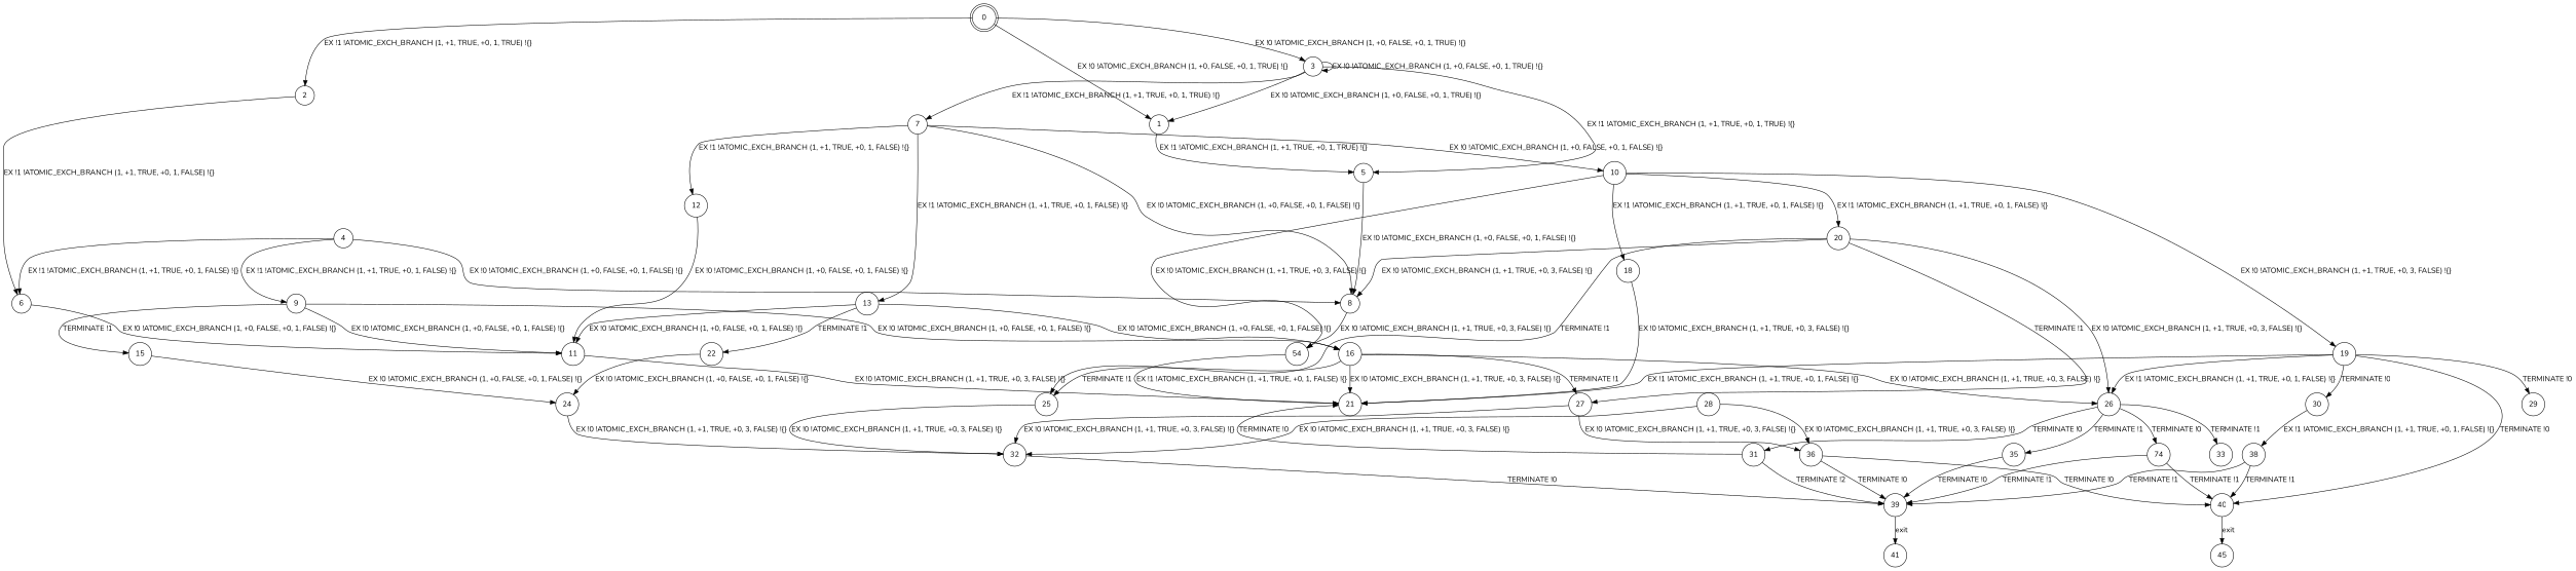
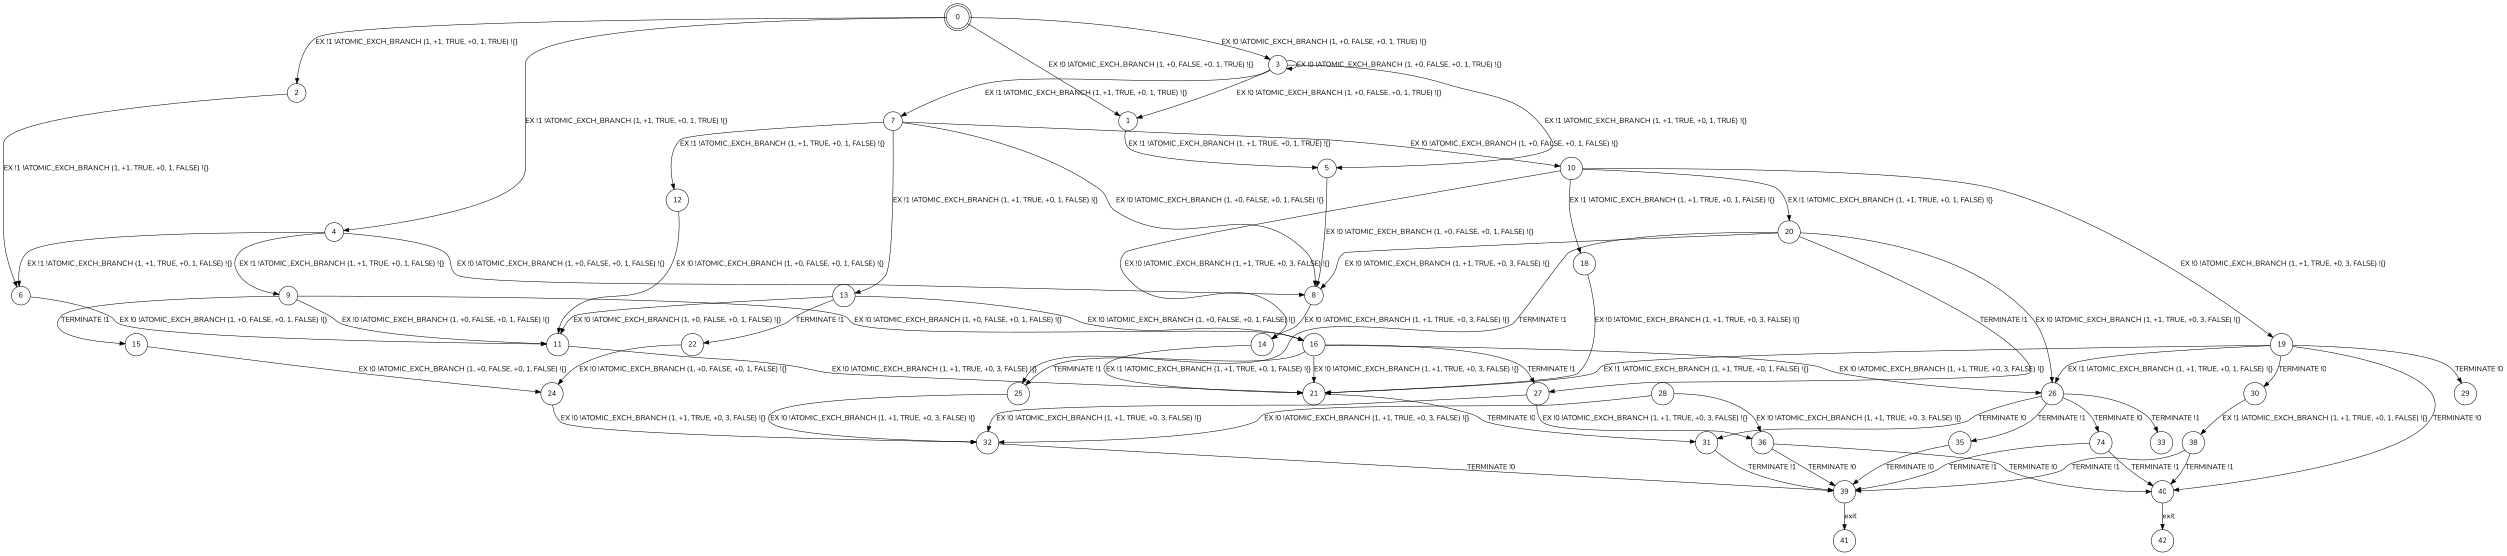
  digraph {
    fontname=Nunito
    node [fontname=Nunito shape=circle]
    edge [fontname=Nunito]
    0 [peripheries=2]
    1
    2
    3
    4
    5
    6
    7
    8
    9
    11
    10
    12
    13
-   14 [label=54]
+   14
    15
    16
    18
    19
    20
    21
    22
    24
    25
    26
    27
    29
    30
    40
    31
    32
    33
    n33 [label=74]
    35
    36
    28
    38
    39
    41
-   42 [label=45]
+   42
    0 -> 1 [label="EX !0 !ATOMIC_EXCH_BRANCH (1, +0, FALSE, +0, 1, TRUE) !{}"]
    0 -> 2 [label="EX !1 !ATOMIC_EXCH_BRANCH (1, +1, TRUE, +0, 1, TRUE) !{}"]
    0 -> 3 [label="EX !0 !ATOMIC_EXCH_BRANCH (1, +0, FALSE, +0, 1, TRUE) !{}"]
+   0 -> 4 [label="EX !1 !ATOMIC_EXCH_BRANCH (1, +1, TRUE, +0, 1, TRUE) !{}"]
    1 -> 5 [label="EX !1 !ATOMIC_EXCH_BRANCH (1, +1, TRUE, +0, 1, TRUE) !{}"]
    2 -> 6 [label="EX !1 !ATOMIC_EXCH_BRANCH (1, +1, TRUE, +0, 1, FALSE) !{}"]
    3 -> 1 [label="EX !0 !ATOMIC_EXCH_BRANCH (1, +0, FALSE, +0, 1, TRUE) !{}"]
    3 -> 3 [label="EX !0 !ATOMIC_EXCH_BRANCH (1, +0, FALSE, +0, 1, TRUE) !{}"]
    3 -> 5 [label="EX !1 !ATOMIC_EXCH_BRANCH (1, +1, TRUE, +0, 1, TRUE) !{}"]
    3 -> 7 [label="EX !1 !ATOMIC_EXCH_BRANCH (1, +1, TRUE, +0, 1, TRUE) !{}"]
    4 -> 6 [label="EX !1 !ATOMIC_EXCH_BRANCH (1, +1, TRUE, +0, 1, FALSE) !{}"]
    4 -> 8 [label="EX !0 !ATOMIC_EXCH_BRANCH (1, +0, FALSE, +0, 1, FALSE) !{}"]
    4 -> 9 [label="EX !1 !ATOMIC_EXCH_BRANCH (1, +1, TRUE, +0, 1, FALSE) !{}"]
    5 -> 8 [label="EX !0 !ATOMIC_EXCH_BRANCH (1, +0, FALSE, +0, 1, FALSE) !{}"]
    6 -> 11 [label="EX !0 !ATOMIC_EXCH_BRANCH (1, +0, FALSE, +0, 1, FALSE) !{}"]
    7 -> 8 [label="EX !0 !ATOMIC_EXCH_BRANCH (1, +0, FALSE, +0, 1, FALSE) !{}"]
    7 -> 10 [label="EX !0 !ATOMIC_EXCH_BRANCH (1, +0, FALSE, +0, 1, FALSE) !{}"]
    7 -> 12 [label="EX !1 !ATOMIC_EXCH_BRANCH (1, +1, TRUE, +0, 1, FALSE) !{}"]
    7 -> 13 [label="EX !1 !ATOMIC_EXCH_BRANCH (1, +1, TRUE, +0, 1, FALSE) !{}"]
    8 -> 14 [label="EX !0 !ATOMIC_EXCH_BRANCH (1, +1, TRUE, +0, 3, FALSE) !{}"]
    9 -> 11 [label="EX !0 !ATOMIC_EXCH_BRANCH (1, +0, FALSE, +0, 1, FALSE) !{}"]
    9 -> 15 [label="TERMINATE !1"]
    9 -> 16 [label="EX !0 !ATOMIC_EXCH_BRANCH (1, +0, FALSE, +0, 1, FALSE) !{}"]
    11 -> 21 [label="EX !0 !ATOMIC_EXCH_BRANCH (1, +1, TRUE, +0, 3, FALSE) !{}"]
    10 -> 14 [label="EX !0 !ATOMIC_EXCH_BRANCH (1, +1, TRUE, +0, 3, FALSE) !{}"]
    10 -> 18 [label="EX !1 !ATOMIC_EXCH_BRANCH (1, +1, TRUE, +0, 1, FALSE) !{}"]
    10 -> 19 [label="EX !0 !ATOMIC_EXCH_BRANCH (1, +1, TRUE, +0, 3, FALSE) !{}"]
    10 -> 20 [label="EX !1 !ATOMIC_EXCH_BRANCH (1, +1, TRUE, +0, 1, FALSE) !{}"]
    12 -> 11 [label="EX !0 !ATOMIC_EXCH_BRANCH (1, +0, FALSE, +0, 1, FALSE) !{}"]
    13 -> 11 [label="EX !0 !ATOMIC_EXCH_BRANCH (1, +0, FALSE, +0, 1, FALSE) !{}"]
    13 -> 16 [label="EX !0 !ATOMIC_EXCH_BRANCH (1, +0, FALSE, +0, 1, FALSE) !{}"]
    13 -> 22 [label="TERMINATE !1"]
    14 -> 21 [label="EX !1 !ATOMIC_EXCH_BRANCH (1, +1, TRUE, +0, 1, FALSE) !{}"]
    15 -> 24 [label="EX !0 !ATOMIC_EXCH_BRANCH (1, +0, FALSE, +0, 1, FALSE) !{}"]
    16 -> 21 [label="EX !0 !ATOMIC_EXCH_BRANCH (1, +1, TRUE, +0, 3, FALSE) !{}"]
    16 -> 25 [label="TERMINATE !1"]
    16 -> 26 [label="EX !0 !ATOMIC_EXCH_BRANCH (1, +1, TRUE, +0, 3, FALSE) !{}"]
    16 -> 27 [label="TERMINATE !1"]
    18 -> 21 [label="EX !0 !ATOMIC_EXCH_BRANCH (1, +1, TRUE, +0, 3, FALSE) !{}"]
    19 -> 21 [label="EX !1 !ATOMIC_EXCH_BRANCH (1, +1, TRUE, +0, 1, FALSE) !{}"]
    19 -> 26 [label="EX !1 !ATOMIC_EXCH_BRANCH (1, +1, TRUE, +0, 1, FALSE) !{}"]
    19 -> 29 [label="TERMINATE !0"]
    19 -> 30 [label="TERMINATE !0"]
    19 -> 40 [label="TERMINATE !0"]
    20 -> 8 [label="EX !0 !ATOMIC_EXCH_BRANCH (1, +1, TRUE, +0, 3, FALSE) !{}"]
    20 -> 25 [label="TERMINATE !1"]
    20 -> 26 [label="EX !0 !ATOMIC_EXCH_BRANCH (1, +1, TRUE, +0, 3, FALSE) !{}"]
    20 -> 27 [label="TERMINATE !1"]
-   31 -> 21 [label="TERMINATE !0"]
+   21 -> 31 [label="TERMINATE !0"]
    22 -> 24 [label="EX !0 !ATOMIC_EXCH_BRANCH (1, +0, FALSE, +0, 1, FALSE) !{}"]
    24 -> 32 [label="EX !0 !ATOMIC_EXCH_BRANCH (1, +1, TRUE, +0, 3, FALSE) !{}"]
    25 -> 32 [label="EX !0 !ATOMIC_EXCH_BRANCH (1, +1, TRUE, +0, 3, FALSE) !{}"]
    26 -> 31 [label="TERMINATE !0"]
    26 -> 33 [label="TERMINATE !1"]
    26 -> n33 [label="TERMINATE !0"]
    26 -> 35 [label="TERMINATE !1"]
    27 -> 32 [label="EX !0 !ATOMIC_EXCH_BRANCH (1, +1, TRUE, +0, 3, FALSE) !{}"]
    27 -> 36 [label="EX !0 !ATOMIC_EXCH_BRANCH (1, +1, TRUE, +0, 3, FALSE) !{}"]
    30 -> 38 [label="EX !1 !ATOMIC_EXCH_BRANCH (1, +1, TRUE, +0, 1, FALSE) !{}"]
    40 -> 42 [label=exit]
-   31 -> 39 [label="TERMINATE !2"]
+   31 -> 39 [label="TERMINATE !1"]
    32 -> 39 [label="TERMINATE !0"]
    n33 -> 40 [label="TERMINATE !1"]
    n33 -> 39 [label="TERMINATE !1"]
    35 -> 39 [label="TERMINATE !0"]
    36 -> 40 [label="TERMINATE !0"]
    36 -> 39 [label="TERMINATE !0"]
    28 -> 32 [label="EX !0 !ATOMIC_EXCH_BRANCH (1, +1, TRUE, +0, 3, FALSE) !{}"]
    28 -> 36 [label="EX !0 !ATOMIC_EXCH_BRANCH (1, +1, TRUE, +0, 3, FALSE) !{}"]
    38 -> 40 [label="TERMINATE !1"]
    38 -> 39 [label="TERMINATE !1"]
    39 -> 41 [label=exit]
  }
